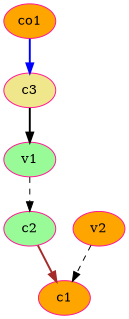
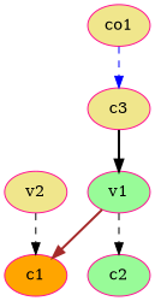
  strict digraph {
    node [color=deeppink fillcolor=orange style=filled]
    edge [color=black style=bold weight=1]
    c1
    v1 [fillcolor=palegreen]
    c2 [fillcolor=palegreen]
    c3 [fillcolor=khaki]
-   v2
-   co1
-   c2 -> c1 [color=brown]
+   v2 [fillcolor=khaki]
+   co1 [fillcolor=khaki]
+   v1 -> c1 [color=brown]
    v1 -> c2 [style=dashed]
    c3 -> v1
    v2 -> c1 [style=dashed]
-   co1 -> c3 [color=blue]
+   co1 -> c3 [color=blue style=dashed]
  }
